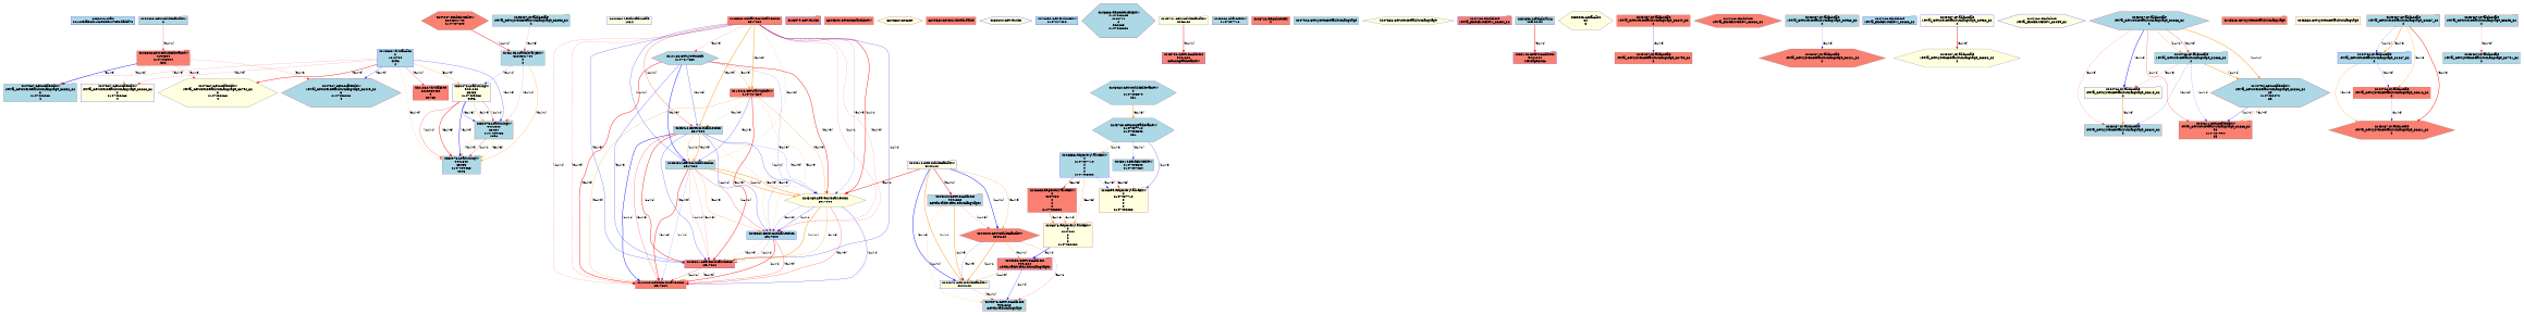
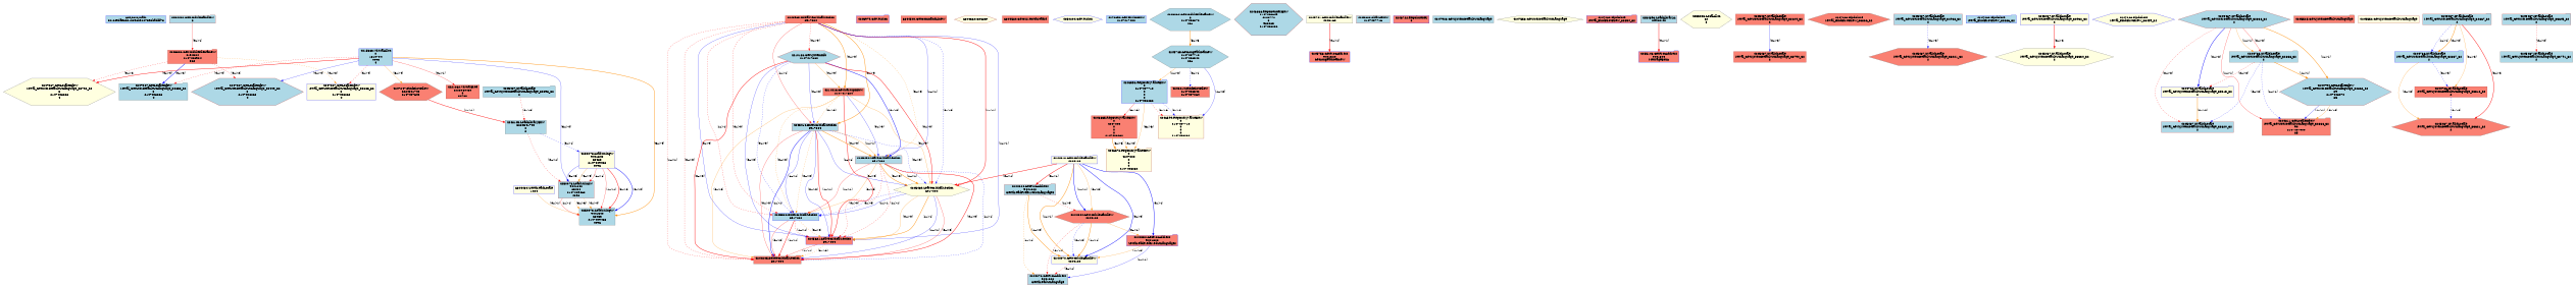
  digraph {
    node [color=brown fillcolor=lightblue shape=box style=filled]
    edge [color=red style=solid]
    n1 [color=blue label="6850628.main\n001c49dae8d21b398b9247593baddf73"]
    n2 [label="4254480.GetModuleHandleW\n0" shape=folder]
    n3 [fillcolor=salmon label="4243306.GetModuleFileNameW\n4194304\n2147408904\n522" shape=folder]
    n4 [color=gray40 fillcolor=lightyellow label="4247567.GetLocaleInfoW\nretval_GetUserDefaultUILanguage_33792_32\n3\n2147408268\n4" shape=hexagon]
    n5 [color=gray40 label="4247567.GetLocaleInfoW\nretval_GetUserDefaultUILanguage_33858_32\n3\n2147408268\n4" shape=folder]
    n6 [color=blue fillcolor=lightyellow label="4247567.GetLocaleInfoW\nretval_GetUserDefaultUILanguage_33683_32\n3\n2147408268\n4"]
    n7 [label="4247567.GetLocaleInfoW\nretval_GetUserDefaultUILanguage_33449_32\n3\n2147408268\n4" shape=hexagon]
    n8 [color=blue fillcolor=lightyellow label="6844434.SetThreadLocale\n1024"]
    n9 [fillcolor=salmon label="4243965.InitializeCriticalSection\n6917004"]
    n10 [label="4210188.GetSystemInfo\n2147417660" shape=hexagon]
    n11 [color=gray40 fillcolor=salmon label="4214413.GetStartupInfoW\n2147417624"]
    n12 [label="4245418.EnterCriticalSection\n6917004"]
    n13 [label="4245454.LeaveCriticalSection\n6917004" shape=folder]
    n14 [color=gray40 fillcolor=lightyellow label="4245469.LeaveCriticalSection\n6917004" shape=hexagon]
    n15 [color=blue label="4245580.EnterCriticalSection\n6917004"]
    n16 [color=blue fillcolor=salmon label="4245621.LeaveCriticalSection\n6917004"]
    n17 [color=gray40 fillcolor=salmon label="4244205.DeleteCriticalSection\n6917004" shape=folder]
    n18 [color=blue fillcolor=salmon label="4243979.GetVersion\n" shape=folder]
    n19 [color=blue fillcolor=lightyellow label="4244018.GetModuleHandleW\n4244120" shape=folder]
    n20 [label="4244024.GetProcAddress\n9441320\nGetThreadPreferredUILanguages" shape=folder]
    n21 [color=gray40 fillcolor=salmon label="4244044.GetModuleHandleW\n4244120" shape=hexagon]
    n22 [color=blue fillcolor=salmon label="4244050.GetProcAddress\n9441320\nSetThreadPreferredUILanguages" shape=folder]
    n23 [color=blue fillcolor=lightyellow label="4244070.GetModuleHandleW\n4244120"]
    n24 [label="4244076.GetProcAddress\n9441320\nGetThreadUILanguage"]
    n25 [fillcolor=salmon label="6844540.GetCommandLineW\n"]
    n26 [fillcolor=lightyellow label="6844560.GetACP\n" shape=hexagon]
    n27 [fillcolor=salmon label="6844580.GetCurrentThreadId\n"]
    n28 [color=blue fillcolor=lightyellow label="4250204.GetVersion\n" shape=hexagon]
    n29 [color=blue label="4276690.GetVersionExW\n2147417420"]
    n30 [color=gray40 label="4248064.GetModuleFileNameW\n0\n2147408370\n261" shape=hexagon]
    n31 [color=gray40 label="4245785.GetLongPathNameW\n2147407710\n2147406542\n261" shape=hexagon]
    n32 [color=blue label="4246556.RegQueryValueExW\n0\n2147407710\n0\n0\n0\n2147408232" shape=folder]
-   n33 [color=gray40 label="4246014.FindFirstFileW\n2147406542\n2147407064"]
+   n33 [color=gray40 fillcolor=salmon label="4246014.FindFirstFileW\n2147406542\n2147407064"]
    n34 [fillcolor=lightyellow label="4246599.RegQueryValueExW\n0\n2147407710\n0\n0\n0\n2147408232" shape=folder]
    n35 [color=blue label="4215383.VirtualAlloc\n0\n1310704\n4096\n4"]
    n36 [color=blue fillcolor=lightyellow label="4250073.LoadStringW\n9441340\n65485\n2147409468\n4096" shape=folder]
    n37 [label="4250073.LoadStringW\n9441340\n65484\n2147409468\n4096" shape=folder]
    n38 [fillcolor=salmon label="4221262.VirtualFree\n3223060480\n0\n32768"]
    n39 [color=gray40 label="4250073.LoadStringW\n9441340\n65483\n2147409468\n4096" shape=folder]
    n40 [label="4246338.RegOpenKeyExW\n2147483649\n4246772\n0\n983065\n2147408236" shape=hexagon]
    n41 [color=gray40 fillcolor=lightyellow label="4245741.GetModuleHandleW\n4246160" shape=folder]
    n42 [color=blue fillcolor=salmon label="4245758.GetProcAddress\n9441320\nGetLongPathNameW"]
    n43 [fillcolor=salmon label="4246635.RegQueryValueExW\n0\n4247000\n0\n0\n0\n2147408232"]
    n44 [fillcolor=lightyellow label="4246676.RegQueryValueExW\n0\n4247000\n0\n0\n0\n2147408232" shape=folder]
    n45 [label="4245683.CharNextW\n2147407716"]
-   n46 [fillcolor=salmon label="4246722.RegCloseKey\n0"]
+   n46 [color=blue fillcolor=salmon label="4246722.RegCloseKey\n0"]
    n47 [color=gray40 label="4247923.GetSystemDefaultUILanguage\n"]
    n48 [color=gray40 label="4245487.IsValidLocale\nretval_GetSystemDefaultUILanguage_33698_32\n2" shape=folder]
    n49 [color=gray40 label="4248145.LoadLibraryExW\n3224341740\n0\n2"]
    n50 [color=gray40 fillcolor=lightyellow label="4247558.GetUserDefaultUILanguage\n" shape=hexagon]
    n51 [color=gray40 fillcolor=salmon label="4247247.FindFirstFileW\n3224341740\n2147407640" shape=hexagon]
    n52 [color=blue fillcolor=salmon label="4247263.FindClose\nretval_FindFirstFileW_33854_32" shape=folder]
    n53 [label="4254893.LoadLibraryA\nuser32.dll"]
    n54 [color=blue fillcolor=salmon label="4255148.GetProcAddress\n9441344\nMessageBoxA" shape=folder]
    n55 [color=gray40 fillcolor=lightyellow label="4255003.LocalAlloc\n64\n8" shape=hexagon]
    n56 [fillcolor=salmon label="4245487.IsValidLocale\nretval_GetUserDefaultUILanguage_33644_32\n2"]
    n57 [fillcolor=salmon label="4245487.IsValidLocale\nretval_GetSystemDefaultUILanguage_33790_32\n2"]
    n58 [color=gray40 fillcolor=salmon label="4247263.FindClose\nretval_FindFirstFileW_33866_32" shape=hexagon]
    n59 [label="4245487.IsValidLocale\nretval_GetUserDefaultUILanguage_32968_32\n2"]
    n60 [color=gray40 fillcolor=salmon label="4245487.IsValidLocale\nretval_GetSystemDefaultUILanguage_33221_32\n2" shape=hexagon]
    n61 [color=blue label="4247263.FindClose\nretval_FindFirstFileW_33686_32" shape=folder]
    n62 [color=blue fillcolor=lightyellow label="4245487.IsValidLocale\nretval_GetUserDefaultUILanguage_32932_32\n2"]
    n63 [color=gray40 fillcolor=lightyellow label="4245487.IsValidLocale\nretval_GetSystemDefaultUILanguage_33330_32\n2" shape=hexagon]
    n64 [color=blue fillcolor=lightyellow label="4247263.FindClose\nretval_FindFirstFileW_33459_32" shape=hexagon]
    n65 [label="4245487.IsValidLocale\nretval_GetUserDefaultUILanguage_32866_32\n2" shape=hexagon]
    n66 [color=gray40 label="4244766.IsValidLocale\nretval_GetUserDefaultUILanguage_32866_32\n2" shape=folder]
    n67 [color=blue fillcolor=lightyellow label="4244766.IsValidLocale\nretval_GetSystemDefaultUILanguage_33315_32\n2" shape=folder]
    n68 [label="4245487.IsValidLocale\nretval_GetSystemDefaultUILanguage_33620_32\n2"]
    n69 [label="4244794.GetLocaleInfoW\nretval_GetUserDefaultUILanguage_32866_32\n89\n2147408070\n85" shape=hexagon]
    n70 [color=gray40 fillcolor=salmon label="4244811.GetLocaleInfoW\nretval_GetUserDefaultUILanguage_32866_32\n90\n2147407900\n85" shape=folder]
    n71 [color=gray40 fillcolor=salmon label="4245525.GetSystemDefaultUILanguage\n" shape=folder]
    n72 [fillcolor=lightyellow label="4245552.GetSystemDefaultUILanguage\n"]
    n73 [label="4245487.IsValidLocale\nretval_GetUserDefaultUILanguage_32867_32\n2" shape=folder]
    n74 [color=blue label="4244766.IsValidLocale\nretval_GetUserDefaultUILanguage_32867_32\n2" shape=folder]
    n75 [fillcolor=salmon label="4244766.IsValidLocale\nretval_GetSystemDefaultUILanguage_33316_32\n2"]
    n76 [color=gray40 fillcolor=salmon label="4245487.IsValidLocale\nretval_GetSystemDefaultUILanguage_33621_32\n2" shape=hexagon]
    n77 [label="4245487.IsValidLocale\nretval_GetUserDefaultUILanguage_33645_32\n2" shape=folder]
    n78 [color=gray40 label="4245487.IsValidLocale\nretval_GetSystemDefaultUILanguage_33791_32\n2"]
    n2 -> n3 [label="(0-->1)"]
    n3 -> n4 [label="(0-->2)" style=dashed]
    n3 -> n5 [color=blue label="(0-->2)" style=bold]
    n3 -> n6 [color=darkorange label="(0-->2)" style=dashed]
    n3 -> n7 [label="(0-->2)" style=dashed]
    n9 -> n10 [label="(0-->0)" style=dashed]
    n9 -> n11 [color=darkorange label="(0-->0)" style=bold]
    n9 -> n12 [label="(1-->1)"]
    n9 -> n12 [color=darkorange label="(0-->0)" style=bold]
    n9 -> n13 [color=blue label="(1-->1)"]
    n9 -> n13 [color=darkorange label="(0-->0)" style=dashed]
    n9 -> n14 [label="(1-->1)" style=bold]
    n9 -> n14 [color=blue label="(0-->0)" style=dashed]
    n9 -> n15 [label="(1-->1)" style=dashed]
    n9 -> n15 [label="(0-->0)" style=dashed]
    n9 -> n16 [color=blue label="(1-->1)"]
    n9 -> n16 [color=blue label="(0-->0)"]
    n9 -> n17 [label="(1-->1)" style=dashed]
    n9 -> n17 [label="(0-->0)" style=dashed]
    n10 -> n11 [color=darkorange label="(0-->0)"]
    n10 -> n12 [color=blue label="(0-->0)"]
    n10 -> n13 [color=blue label="(0-->0)" style=bold]
    n10 -> n14 [label="(0-->0)" style=bold]
    n10 -> n15 [color=blue label="(0-->0)" style=dashed]
    n10 -> n16 [color=blue label="(0-->0)"]
    n10 -> n17 [label="(0-->0)" style=bold]
    n11 -> n12 [color=darkorange label="(0-->0)" style=dashed]
    n11 -> n13 [color=blue label="(0-->0)"]
    n11 -> n14 [color=darkorange label="(0-->0)"]
    n11 -> n15 [color=darkorange label="(0-->0)" style=dashed]
    n11 -> n16 [label="(0-->0)" style=bold]
    n11 -> n17 [color=darkorange label="(0-->0)"]
    n12 -> n13 [color=darkorange label="(1-->1)"]
    n12 -> n13 [color=darkorange label="(0-->0)" style=bold]
    n12 -> n14 [color=blue label="(1-->1)"]
    n12 -> n14 [color=blue label="(0-->0)" style=dashed]
    n12 -> n15 [color=blue label="(1-->1)"]
    n12 -> n15 [color=darkorange label="(0-->0)" style=dashed]
    n12 -> n16 [label="(1-->1)" style=bold]
    n12 -> n16 [color=blue label="(0-->0)"]
    n12 -> n17 [color=blue label="(1-->1)" style=bold]
    n12 -> n17 [label="(0-->0)"]
    n13 -> n14 [color=darkorange label="(1-->1)" style=bold]
    n13 -> n14 [color=darkorange label="(0-->0)" style=bold]
    n13 -> n15 [label="(1-->1)"]
    n13 -> n15 [color=darkorange label="(0-->0)"]
    n13 -> n16 [label="(1-->1)" style=dashed]
    n13 -> n16 [label="(0-->0)" style=dashed]
    n13 -> n17 [color=blue label="(1-->1)" style=dashed]
    n13 -> n17 [label="(0-->0)" style=bold]
    n14 -> n15 [color=blue label="(1-->1)"]
    n14 -> n15 [color=blue label="(0-->0)" style=dashed]
    n14 -> n16 [color=darkorange label="(1-->1)" style=bold]
    n14 -> n16 [color=darkorange label="(0-->0)"]
    n14 -> n17 [color=blue label="(1-->1)"]
    n14 -> n17 [label="(0-->0)"]
    n15 -> n16 [label="(1-->1)" style=dashed]
    n15 -> n16 [color=darkorange label="(0-->0)" style=dashed]
    n15 -> n17 [label="(1-->1)" style=bold]
    n15 -> n17 [label="(0-->0)"]
    n16 -> n17 [label="(1-->1)"]
    n16 -> n17 [color=darkorange label="(0-->0)" style=dashed]
    n19 -> n14 [label="(0-->1)" style=bold]
    n19 -> n20 [label="(0-->1)" style=bold]
    n19 -> n21 [color=blue label="(1-->1)" style=bold]
    n19 -> n21 [color=darkorange label="(0-->0)"]
-   n44 -> n22 [color=blue label="(0-->1)" style=bold]
+   n19 -> n22 [color=blue label="(0-->1)" style=bold]
    n19 -> n23 [color=darkorange label="(1-->1)" style=bold]
    n19 -> n23 [color=blue label="(0-->0)" style=bold]
    n20 -> n21 [label="(1-->0)" style=dashed]
    n20 -> n23 [color=darkorange label="(1-->0)" style=bold]
    n20 -> n24 [color=darkorange label="(1-->1)" style=dashed]
    n21 -> n22 [color=darkorange label="(0-->1)"]
    n21 -> n23 [color=darkorange label="(1-->1)" style=bold]
    n21 -> n23 [color=blue label="(0-->0)" style=dashed]
    n21 -> n24 [label="(0-->1)" style=dashed]
    n22 -> n23 [color=darkorange label="(1-->0)"]
    n22 -> n24 [color=blue label="(1-->1)"]
    n23 -> n24 [label="(0-->1)" style=dashed]
    n30 -> n31 [color=darkorange label="(3-->3)" style=bold]
    n31 -> n32 [color=darkorange label="(1-->2)"]
    n31 -> n33 [color=blue label="(2-->1)" style=dashed]
    n31 -> n34 [color=blue label="(1-->2)"]
    n32 -> n34 [color=blue label="(2-->2)" style=dashed]
    n32 -> n34 [label="(6-->6)" style=dashed]
    n32 -> n43 [label="(6-->6)"]
    n32 -> n44 [color=darkorange label="(6-->6)"]
    n35 -> n4 [label="(4-->4)" style=bold]
    n35 -> n5 [label="(4-->4)" style=dashed]
    n35 -> n6 [label="(4-->4)" style=dashed]
    n35 -> n7 [color=blue label="(4-->4)"]
-   n35 -> n36 [color=darkorange label="(3-->4)"]
+   n35 -> n51 [color=darkorange label="(3-->4)"]
    n35 -> n37 [color=blue label="(3-->4)"]
    n35 -> n38 [label="(0-->1)"]
-   n35 -> n39 [color=darkorange label="(3-->4)" style=dashed]
+   n35 -> n39 [color=darkorange label="(3-->4)" style=bold]
    n36 -> n37 [label="(1-->1)"]
    n36 -> n37 [color=blue label="(3-->3)"]
    n36 -> n37 [color=darkorange label="(4-->4)"]
    n36 -> n39 [label="(1-->1)"]
    n36 -> n39 [label="(3-->3)" style=bold]
    n36 -> n39 [color=blue label="(4-->4)" style=bold]
    n37 -> n39 [label="(1-->1)"]
    n37 -> n39 [color=darkorange label="(3-->3)" style=dashed]
    n37 -> n39 [color=darkorange label="(4-->4)" style=dashed]
    n41 -> n42 [label="(0-->1)" style=bold]
    n43 -> n44 [color=darkorange label="(2-->2)"]
    n43 -> n44 [color=darkorange label="(6-->6)" style=bold]
    n48 -> n49 [label="(2-->3)" style=dashed]
    n49 -> n36 [color=blue label="(0-->1)" style=dashed]
    n49 -> n37 [label="(0-->1)" style=dashed]
-   n49 -> n39 [color=darkorange label="(0-->1)"]
+   n8 -> n39 [color=darkorange label="(0-->1)"]
    n51 -> n49 [label="(1-->1)" style=bold]
    n53 -> n54 [label="(0-->1)" style=bold]
    n56 -> n57 [color=blue label="(2-->2)"]
    n59 -> n60 [color=blue label="(2-->2)" style=dashed]
    n62 -> n63 [label="(2-->2)" style=bold]
    n65 -> n66 [color=darkorange label="(1-->1)"]
    n65 -> n66 [label="(2-->2)"]
    n65 -> n67 [color=blue label="(2-->2)" style=bold]
    n65 -> n68 [label="(2-->2)" style=dashed]
    n65 -> n69 [color=darkorange label="(1-->1)" style=bold]
    n65 -> n70 [label="(1-->1)"]
    n66 -> n67 [label="(2-->2)" style=dashed]
    n66 -> n68 [color=blue label="(2-->2)" style=dashed]
    n66 -> n69 [color=darkorange label="(1-->1)" style=bold]
    n66 -> n70 [color=blue label="(1-->1)" style=dashed]
    n67 -> n68 [color=darkorange label="(2-->2)" style=bold]
    n69 -> n70 [color=blue label="(1-->1)"]
    n69 -> n70 [color=darkorange label="(4-->4)"]
    n73 -> n74 [color=blue label="(1-->1)" style=dashed]
    n73 -> n74 [color=darkorange label="(2-->2)" style=bold]
    n73 -> n75 [color=darkorange label="(2-->2)"]
    n73 -> n76 [label="(2-->2)" style=bold]
    n74 -> n75 [color=blue label="(2-->2)" style=dashed]
    n74 -> n76 [color=darkorange label="(2-->2)"]
    n75 -> n76 [color=blue label="(2-->2)" style=dashed]
    n77 -> n78 [label="(2-->2)" style=dashed]
  }
